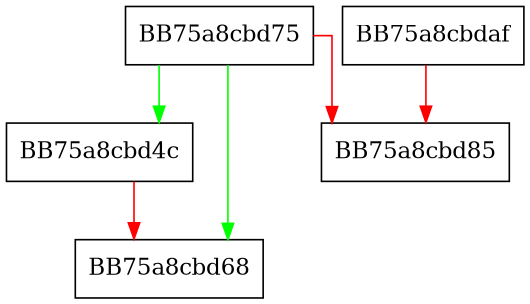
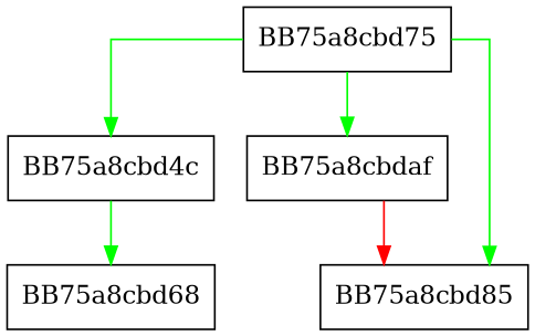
  digraph {
    splines=ortho
    node [shape=box]
    edge [color=red]
    BB75a8cbd4c
    BB75a8cbd68
    BB75a8cbd75
    BB75a8cbdaf
    BB75a8cbd85
-   BB75a8cbd4c -> BB75a8cbd68
+   BB75a8cbd4c -> BB75a8cbd68 [color=green]
    BB75a8cbd75 -> BB75a8cbd4c [color=green]
-   BB75a8cbd75 -> BB75a8cbd68 [color=green]
-   BB75a8cbd75 -> BB75a8cbd85
+   BB75a8cbd75 -> BB75a8cbdaf [color=green]
+   BB75a8cbd75 -> BB75a8cbd85 [color=green]
    BB75a8cbdaf -> BB75a8cbd85
  }
